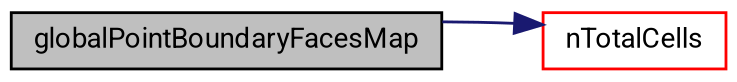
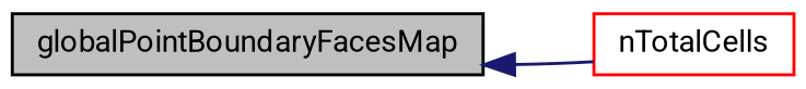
  digraph {
    rankdir=LR
    fontname=Roboto
    node [fontname=Roboto fontsize=10 shape=record]
    n1 [color=black fillcolor=grey75 fontcolor=black height=0.2 label=globalPointBoundaryFacesMap style=filled width=0.4]
    n2 [color=red height=0.2 label=nTotalCells width=0.4]
-   n2 -> n1 [color=midnightblue dir=back fontname=Roboto fontsize=10 labelfontname=Helvetica labelfontsize=10 style=solid]
+   n1 -> n2 [color=midnightblue dir=back fontname=Roboto fontsize=10 labelfontname=Helvetica labelfontsize=10 style=solid]
  }
